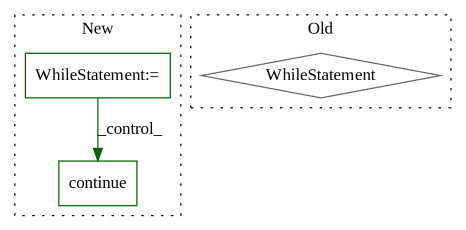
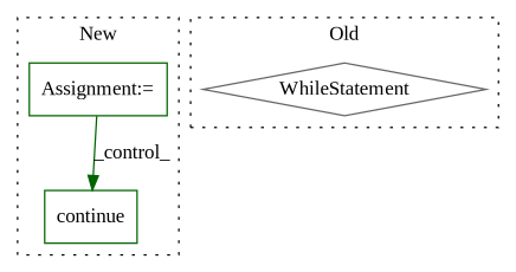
  digraph {
    fontname="Liberation Serif"
    node [shape=box color=darkgreen fontname="Liberation Serif"]
    n1 [a=18 l=9 label=continue s=5916]
-   n2 [a=7 l=10 label="WhileStatement:=" s=5565]
+   n2 [a=7 l=10 label="Assignment:=" s=5565]
    n3 [a=61 l="7,2" label=WhileStatement s="5618,5629" shape=diamond color=gray40]
    subgraph cluster_1 {
      label=New
      style=dotted
      n1
      n2
    }
    subgraph cluster_2 {
      label=Old
      style=dotted
      n3
    }
    n2 -> n1 [label=_control_ color=darkgreen fontname="Liberation Serif"]
  }
